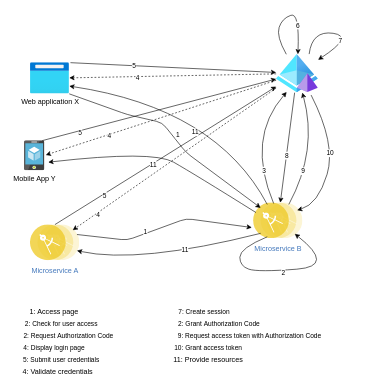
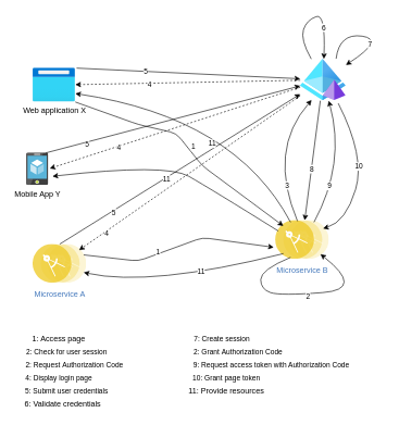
  <mxCell id="0" />
  <mxCell id="1" parent="0" />
  <mxCell id="2" value="Web application X" style="aspect=fixed;html=1;points=[];align=center;image;fontSize=12;image=img/lib/azure2/general/Browser.svg;" vertex="1" parent="1"><mxGeometry x="50" y="104" width="65" height="52" as="geometry" /></mxCell>
  <mxCell id="3" value="Mobile App Y" style="aspect=fixed;html=1;points=[];align=center;image;fontSize=12;image=img/lib/mscae/App_Service_Mobile_App.svg;" vertex="1" parent="1"><mxGeometry x="40" y="234" width="34" height="50" as="geometry" /></mxCell>
  <mxCell id="4" value="Microservice A" style="aspect=fixed;perimeter=ellipsePerimeter;html=1;align=center;shadow=0;dashed=0;fontColor=#4277BB;labelBackgroundColor=#ffffff;fontSize=12;spacingTop=3;image;image=img/lib/ibm/applications/microservice.svg;" vertex="1" parent="1"><mxGeometry x="50" y="374" width="82.2" height="60" as="geometry" /></mxCell>
  <mxCell id="5" value="Microservice B" style="aspect=fixed;perimeter=ellipsePerimeter;html=1;align=center;shadow=0;dashed=0;fontColor=#4277BB;labelBackgroundColor=#ffffff;fontSize=12;spacingTop=3;image;image=img/lib/ibm/applications/microservice.svg;" vertex="1" parent="1"><mxGeometry x="422.05" y="337.37" width="82.2" height="60" as="geometry" /></mxCell>
  <mxCell id="6" value="" style="endArrow=classic;html=1;noEdgeStyle=1;orthogonal=1;entryX=0;entryY=0;entryDx=0;entryDy=0;" edge="1" parent="1" source="2" target="5"><mxGeometry width="50" height="50" relative="1" as="geometry"><mxPoint x="492.6" y="404" as="sourcePoint" /><mxPoint x="377" y="330" as="targetPoint" /><Array as="points"><mxPoint x="211.6" y="190.5" /><mxPoint x="270" y="204" /><mxPoint x="310" y="254" /></Array></mxGeometry></mxCell>
  <mxCell id="7" value="1" style="edgeLabel;html=1;align=center;verticalAlign=middle;resizable=0;points=[];" vertex="1" connectable="0" parent="6"><mxGeometry x="-0.185" relative="1" as="geometry"><mxPoint x="33.19" y="21.82" as="offset" /></mxGeometry></mxCell>
  <mxCell id="8" value="" style="endArrow=classic;html=1;exitX=1;exitY=0.25;exitDx=0;exitDy=0;noEdgeStyle=1;orthogonal=1;entryX=-0.032;entryY=0.692;entryDx=0;entryDy=0;entryPerimeter=0;" edge="1" parent="1" source="4" target="5"><mxGeometry width="50" height="50" relative="1" as="geometry"><mxPoint x="492.6" y="404" as="sourcePoint" /><mxPoint x="542.6" y="354" as="targetPoint" /><Array as="points"><mxPoint x="211.6" y="400" /><mxPoint x="310" y="364" /></Array></mxGeometry></mxCell>
  <mxCell id="9" value="1" style="edgeLabel;html=1;align=center;verticalAlign=middle;resizable=0;points=[];" vertex="1" connectable="0" parent="8"><mxGeometry x="-0.221" y="2" relative="1" as="geometry"><mxPoint as="offset" /></mxGeometry></mxCell>
  <mxCell id="10" value="" style="aspect=fixed;html=1;points=[];align=center;image;fontSize=12;image=img/lib/azure2/identity/Azure_AD_Domain_Services.svg;" vertex="1" parent="1"><mxGeometry x="460" y="90" width="70" height="64" as="geometry" /></mxCell>
  <mxCell id="11" value="" style="endArrow=classic;html=1;dashed=1;" edge="1" parent="1" source="10" target="2"><mxGeometry width="50" height="50" relative="1" as="geometry"><mxPoint x="380" y="244" as="sourcePoint" /><mxPoint x="430" y="194" as="targetPoint" /></mxGeometry></mxCell>
  <mxCell id="12" value="4" style="edgeLabel;html=1;align=center;verticalAlign=middle;resizable=0;points=[];" vertex="1" connectable="0" parent="11"><mxGeometry x="0.222" relative="1" as="geometry"><mxPoint x="-20.46" y="1.8" as="offset" /></mxGeometry></mxCell>
  <mxCell id="13" value="" style="endArrow=classic;html=1;dashed=1;" edge="1" parent="1" source="10" target="4"><mxGeometry width="50" height="50" relative="1" as="geometry"><mxPoint x="485" y="53.696" as="sourcePoint" /><mxPoint x="125" y="132.854" as="targetPoint" /></mxGeometry></mxCell>
  <mxCell id="14" value="4" style="edgeLabel;html=1;align=center;verticalAlign=middle;resizable=0;points=[];" vertex="1" connectable="0" parent="13"><mxGeometry x="0.222" relative="1" as="geometry"><mxPoint x="-90.44" y="66.64" as="offset" /></mxGeometry></mxCell>
  <mxCell id="15" value="" style="endArrow=classic;html=1;dashed=1;entryX=1.054;entryY=0.48;entryDx=0;entryDy=0;entryPerimeter=0;" edge="1" parent="1" source="10" target="3"><mxGeometry width="50" height="50" relative="1" as="geometry"><mxPoint x="495" y="63.696" as="sourcePoint" /><mxPoint x="135" y="142.854" as="targetPoint" /></mxGeometry></mxCell>
  <mxCell id="16" value="4" style="edgeLabel;html=1;align=center;verticalAlign=middle;resizable=0;points=[];" vertex="1" connectable="0" parent="15"><mxGeometry x="0.222" relative="1" as="geometry"><mxPoint x="-43.67" y="15.48" as="offset" /></mxGeometry></mxCell>
  <mxCell id="17" value="" style="endArrow=classic;html=1;" edge="1" parent="1" target="10"><mxGeometry width="50" height="50" relative="1" as="geometry"><mxPoint x="117" y="104" as="sourcePoint" /><mxPoint x="480" y="164" as="targetPoint" /></mxGeometry></mxCell>
  <mxCell id="18" value="5" style="edgeLabel;html=1;align=center;verticalAlign=middle;resizable=0;points=[];" vertex="1" connectable="0" parent="17"><mxGeometry x="-0.385" y="1" relative="1" as="geometry"><mxPoint as="offset" /></mxGeometry></mxCell>
  <mxCell id="19" value="" style="endArrow=classic;html=1;exitX=0.5;exitY=0;exitDx=0;exitDy=0;" edge="1" parent="1" source="4" target="10"><mxGeometry width="50" height="50" relative="1" as="geometry"><mxPoint x="20" y="433.58" as="sourcePoint" /><mxPoint x="483.9" y="123.999" as="targetPoint" /></mxGeometry></mxCell>
  <mxCell id="20" value="5" style="edgeLabel;html=1;align=center;verticalAlign=middle;resizable=0;points=[];" vertex="1" connectable="0" parent="19"><mxGeometry x="-0.385" y="1" relative="1" as="geometry"><mxPoint x="-30.44" y="22.97" as="offset" /></mxGeometry></mxCell>
  <mxCell id="21" value="" style="endArrow=classic;html=1;exitX=0.882;exitY=0;exitDx=0;exitDy=0;exitPerimeter=0;" edge="1" parent="1" source="3" target="10"><mxGeometry width="50" height="50" relative="1" as="geometry"><mxPoint x="137" y="124" as="sourcePoint" /><mxPoint x="550" y="84" as="targetPoint" /></mxGeometry></mxCell>
  <mxCell id="22" value="5" style="edgeLabel;html=1;align=center;verticalAlign=middle;resizable=0;points=[];" vertex="1" connectable="0" parent="21"><mxGeometry x="-0.385" y="1" relative="1" as="geometry"><mxPoint x="-57.6" y="18.61" as="offset" /></mxGeometry></mxCell>
  <mxCell id="23" value="1: Access page" style="text;html=1;strokeColor=none;fillColor=none;align=center;verticalAlign=middle;whiteSpace=wrap;rounded=0;" vertex="1" parent="1"><mxGeometry x="30" y="510" width="120" height="20" as="geometry" /></mxCell>
- <mxCell id="24" value="&lt;span style=&quot;font-size: 11px ; background-color: rgb(255 , 255 , 255)&quot;&gt;2: Check for user access&lt;/span&gt;" style="text;html=1;strokeColor=none;fillColor=none;align=center;verticalAlign=middle;whiteSpace=wrap;rounded=0;" vertex="1" parent="1"><mxGeometry x="32" y="530" width="140" height="20" as="geometry" /></mxCell>
+ <mxCell id="24" value="&lt;span style=&quot;font-size: 11px ; background-color: rgb(255 , 255 , 255)&quot;&gt;2: Check for user session&lt;/span&gt;" style="text;html=1;strokeColor=none;fillColor=none;align=center;verticalAlign=middle;whiteSpace=wrap;rounded=0;" vertex="1" parent="1"><mxGeometry x="32" y="530" width="140" height="20" as="geometry" /></mxCell>
  <mxCell id="25" value="&lt;span style=&quot;font-size: 11px ; background-color: rgb(255 , 255 , 255)&quot;&gt;2:&amp;nbsp;&lt;/span&gt;&lt;span style=&quot;font-size: 11px ; background-color: rgb(255 , 255 , 255)&quot;&gt;Request&amp;nbsp;&lt;/span&gt;&lt;span style=&quot;font-size: 11px ; background-color: rgb(255 , 255 , 255)&quot;&gt;Authorization Code&lt;/span&gt;" style="text;html=1;strokeColor=none;fillColor=none;align=center;verticalAlign=middle;whiteSpace=wrap;rounded=0;" vertex="1" parent="1"><mxGeometry x="25" y="550" width="178" height="20" as="geometry" /></mxCell>
  <mxCell id="26" value="&lt;span style=&quot;font-size: 11px ; background-color: rgb(255 , 255 , 255)&quot;&gt;4: Display login page&lt;/span&gt;" style="text;html=1;strokeColor=none;fillColor=none;align=center;verticalAlign=middle;whiteSpace=wrap;rounded=0;" vertex="1" parent="1"><mxGeometry x="20" y="570" width="140" height="20" as="geometry" /></mxCell>
  <mxCell id="27" value="&lt;span style=&quot;font-size: 11px ; background-color: rgb(255 , 255 , 255)&quot;&gt;5: Submit user credentials&lt;/span&gt;" style="text;html=1;strokeColor=none;fillColor=none;align=center;verticalAlign=middle;whiteSpace=wrap;rounded=0;" vertex="1" parent="1"><mxGeometry x="32" y="590" width="140" height="20" as="geometry" /></mxCell>
  <mxCell id="28" value="" style="curved=1;endArrow=classic;html=1;" edge="1" parent="1" source="10" target="10"><mxGeometry width="50" height="50" relative="1" as="geometry"><mxPoint x="480" y="-20" as="sourcePoint" /><mxPoint x="530" y="-70" as="targetPoint" /><Array as="points"><mxPoint x="460" y="60" /><mxPoint x="470" y="30" /><mxPoint x="499" y="20" /></Array></mxGeometry></mxCell>
  <mxCell id="29" value="6" style="edgeLabel;html=1;align=center;verticalAlign=middle;resizable=0;points=[];" vertex="1" connectable="0" parent="28"><mxGeometry x="0.417" y="-1" relative="1" as="geometry"><mxPoint x="-2.15" as="offset" /></mxGeometry></mxCell>
  <mxCell id="30" value="11: Provide resources" style="text;html=1;strokeColor=none;fillColor=none;align=center;verticalAlign=middle;whiteSpace=wrap;rounded=0;" vertex="1" parent="1"><mxGeometry x="277" y="590" width="140.4" height="20" as="geometry" /></mxCell>
  <mxCell id="31" value="&lt;span style=&quot;font-size: 11px ; background-color: rgb(255 , 255 , 255)&quot;&gt;7: Create session&lt;/span&gt;" style="text;html=1;strokeColor=none;fillColor=none;align=center;verticalAlign=middle;whiteSpace=wrap;rounded=0;" vertex="1" parent="1"><mxGeometry x="270" y="510" width="140" height="20" as="geometry" /></mxCell>
  <mxCell id="32" value="&lt;span style=&quot;font-size: 11px ; background-color: rgb(255 , 255 , 255)&quot;&gt;2: Grant&lt;/span&gt;&lt;span style=&quot;font-size: 11px ; background-color: rgb(255 , 255 , 255)&quot;&gt;&amp;nbsp;&lt;/span&gt;&lt;span style=&quot;font-size: 11px ; background-color: rgb(255 , 255 , 255)&quot;&gt;Authorization Code&lt;/span&gt;" style="text;html=1;strokeColor=none;fillColor=none;align=center;verticalAlign=middle;whiteSpace=wrap;rounded=0;" vertex="1" parent="1"><mxGeometry x="276" y="530" width="178" height="20" as="geometry" /></mxCell>
  <mxCell id="33" value="&lt;span style=&quot;font-size: 11px ; background-color: rgb(255 , 255 , 255)&quot;&gt;9: Request access token with Authorization Code&lt;/span&gt;" style="text;html=1;strokeColor=none;fillColor=none;align=center;verticalAlign=middle;whiteSpace=wrap;rounded=0;" vertex="1" parent="1"><mxGeometry x="275.6" y="550" width="280.4" height="20" as="geometry" /></mxCell>
- <mxCell id="34" value="&lt;span style=&quot;font-size: 11px ; background-color: rgb(255 , 255 , 255)&quot;&gt;10: Grant access token&lt;/span&gt;" style="text;html=1;strokeColor=none;fillColor=none;align=center;verticalAlign=middle;whiteSpace=wrap;rounded=0;" vertex="1" parent="1"><mxGeometry x="276.6" y="570" width="140" height="20" as="geometry" /></mxCell>
+ <mxCell id="34" value="&lt;span style=&quot;font-size: 11px ; background-color: rgb(255 , 255 , 255)&quot;&gt;10: Grant page token&lt;/span&gt;" style="text;html=1;strokeColor=none;fillColor=none;align=center;verticalAlign=middle;whiteSpace=wrap;rounded=0;" vertex="1" parent="1"><mxGeometry x="276.6" y="570" width="140" height="20" as="geometry" /></mxCell>
  <mxCell id="35" value="" style="curved=1;endArrow=classic;html=1;exitX=0.786;exitY=-0.005;exitDx=0;exitDy=0;exitPerimeter=0;" edge="1" parent="1" source="10" target="10"><mxGeometry width="50" height="50" relative="1" as="geometry"><mxPoint x="486.935" y="100" as="sourcePoint" /><mxPoint x="506.255" y="100" as="targetPoint" /><Array as="points"><mxPoint x="520" y="50" /><mxPoint x="590" y="60" /></Array></mxGeometry></mxCell>
  <mxCell id="36" value="7" style="edgeLabel;html=1;align=center;verticalAlign=middle;resizable=0;points=[];" vertex="1" connectable="0" parent="35"><mxGeometry x="0.471" y="-7" relative="1" as="geometry"><mxPoint as="offset" /></mxGeometry></mxCell>
  <mxCell id="37" value="" style="endArrow=classic;html=1;" edge="1" parent="1" source="10" target="5"><mxGeometry width="50" height="50" relative="1" as="geometry"><mxPoint x="480" y="157" as="sourcePoint" /><mxPoint x="460" y="360" as="targetPoint" /></mxGeometry></mxCell>
  <mxCell id="38" value="8" style="edgeLabel;html=1;align=center;verticalAlign=middle;resizable=0;points=[];" vertex="1" connectable="0" parent="37"><mxGeometry x="0.14" relative="1" as="geometry"><mxPoint as="offset" /></mxGeometry></mxCell>
  <mxCell id="39" value="" style="curved=1;endArrow=classic;html=1;exitX=0.25;exitY=1;exitDx=0;exitDy=0;" edge="1" parent="1" source="5" target="5"><mxGeometry width="50" height="50" relative="1" as="geometry"><mxPoint x="549.45" y="453.37" as="sourcePoint" /><mxPoint x="599.45" y="403.37" as="targetPoint" /><Array as="points"><mxPoint x="399.45" y="413.37" /><mxPoint x="399.45" y="443.37" /><mxPoint x="429.45" y="453.37" /><mxPoint x="559.45" y="443.37" /></Array></mxGeometry></mxCell>
  <mxCell id="40" value="2" style="edgeLabel;html=1;align=center;verticalAlign=middle;resizable=0;points=[];" vertex="1" connectable="0" parent="39"><mxGeometry x="-0.112" relative="1" as="geometry"><mxPoint x="7.39" y="2.93" as="offset" /></mxGeometry></mxCell>
  <mxCell id="41" value="" style="curved=1;endArrow=classic;html=1;exitX=0.75;exitY=0;exitDx=0;exitDy=0;" edge="1" parent="1" source="5" target="10"><mxGeometry width="50" height="50" relative="1" as="geometry"><mxPoint x="490" y="340" as="sourcePoint" /><mxPoint x="540" y="290" as="targetPoint" /><Array as="points"><mxPoint x="530" y="250" /></Array></mxGeometry></mxCell>
  <mxCell id="42" value="9" style="edgeLabel;html=1;align=center;verticalAlign=middle;resizable=0;points=[];" vertex="1" connectable="0" parent="41"><mxGeometry x="-0.03" y="17" relative="1" as="geometry"><mxPoint x="-8.69" y="38.19" as="offset" /></mxGeometry></mxCell>
  <mxCell id="43" value="" style="curved=1;endArrow=classic;html=1;exitX=0.833;exitY=1.063;exitDx=0;exitDy=0;exitPerimeter=0;" edge="1" parent="1" source="10"><mxGeometry width="50" height="50" relative="1" as="geometry"><mxPoint x="410" y="370" as="sourcePoint" /><mxPoint x="495" y="350" as="targetPoint" /><Array as="points"><mxPoint x="560" y="240" /><mxPoint x="530" y="340" /></Array></mxGeometry></mxCell>
  <mxCell id="44" value="10" style="edgeLabel;html=1;align=center;verticalAlign=middle;resizable=0;points=[];" vertex="1" connectable="0" parent="43"><mxGeometry x="-0.064" y="-6" relative="1" as="geometry"><mxPoint as="offset" /></mxGeometry></mxCell>
  <mxCell id="45" value="" style="curved=1;endArrow=classic;html=1;exitX=0;exitY=1;exitDx=0;exitDy=0;entryX=1;entryY=0.75;entryDx=0;entryDy=0;" edge="1" parent="1" source="5" target="4"><mxGeometry width="50" height="50" relative="1" as="geometry"><mxPoint x="410" y="370" as="sourcePoint" /><mxPoint x="460" y="320" as="targetPoint" /><Array as="points"><mxPoint x="230" y="440" /></Array></mxGeometry></mxCell>
  <mxCell id="46" value="11" style="edgeLabel;html=1;align=center;verticalAlign=middle;resizable=0;points=[];" vertex="1" connectable="0" parent="45"><mxGeometry x="-0.18" y="-5" relative="1" as="geometry"><mxPoint as="offset" /></mxGeometry></mxCell>
  <mxCell id="47" value="" style="curved=1;endArrow=classic;html=1;exitX=0;exitY=0.25;exitDx=0;exitDy=0;" edge="1" parent="1" source="5"><mxGeometry width="50" height="50" relative="1" as="geometry"><mxPoint x="381.147" y="350.514" as="sourcePoint" /><mxPoint x="80" y="270" as="targetPoint" /><Array as="points"><mxPoint x="324.16" y="290" /><mxPoint x="254.16" y="250" /></Array></mxGeometry></mxCell>
  <mxCell id="48" value="11" style="edgeLabel;html=1;align=center;verticalAlign=middle;resizable=0;points=[];" vertex="1" connectable="0" parent="47"><mxGeometry x="-0.18" y="-5" relative="1" as="geometry"><mxPoint x="-42.89" y="4.06" as="offset" /></mxGeometry></mxCell>
  <mxCell id="49" value="" style="curved=1;endArrow=classic;html=1;exitX=0.25;exitY=0;exitDx=0;exitDy=0;entryX=1;entryY=0.75;entryDx=0;entryDy=0;entryPerimeter=0;" edge="1" parent="1" source="5" target="2"><mxGeometry width="50" height="50" relative="1" as="geometry"><mxPoint x="407.916" y="341.044" as="sourcePoint" /><mxPoint x="132.205" y="154.004" as="targetPoint" /><Array as="points"><mxPoint x="360" y="180" /></Array></mxGeometry></mxCell>
  <mxCell id="50" value="11" style="edgeLabel;html=1;align=center;verticalAlign=middle;resizable=0;points=[];" vertex="1" connectable="0" parent="49"><mxGeometry x="-0.18" y="-5" relative="1" as="geometry"><mxPoint x="-42.89" y="36.89" as="offset" /></mxGeometry></mxCell>
- <mxCell id="51" value="4: Validate credentials" style="text;html=1;strokeColor=none;fillColor=none;align=center;verticalAlign=middle;whiteSpace=wrap;rounded=0;" vertex="1" parent="1"><mxGeometry x="26" y="610" width="140.4" height="20" as="geometry" /></mxCell>
+ <mxCell id="51" value="6: Validate credentials" style="text;html=1;strokeColor=none;fillColor=none;align=center;verticalAlign=middle;whiteSpace=wrap;rounded=0;" vertex="1" parent="1"><mxGeometry x="26" y="610" width="140.4" height="20" as="geometry" /></mxCell>
  <mxCell id="52" value="" style="curved=1;endArrow=classic;html=1;exitX=0.411;exitY=0.024;exitDx=0;exitDy=0;entryX=0.25;entryY=0.984;entryDx=0;entryDy=0;entryPerimeter=0;exitPerimeter=0;" edge="1" parent="1" source="5" target="10"><mxGeometry width="50" height="50" relative="1" as="geometry"><mxPoint x="491.134" y="350.394" as="sourcePoint" /><mxPoint x="511.25" y="164" as="targetPoint" /><Array as="points"><mxPoint x="410" y="230" /></Array></mxGeometry></mxCell>
  <mxCell id="53" value="3" style="edgeLabel;html=1;align=center;verticalAlign=middle;resizable=0;points=[];" vertex="1" connectable="0" parent="52"><mxGeometry x="-0.03" y="17" relative="1" as="geometry"><mxPoint x="41.24" y="36.89" as="offset" /></mxGeometry></mxCell>
